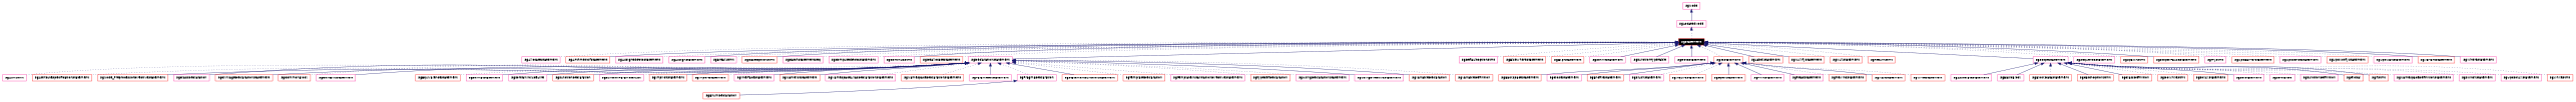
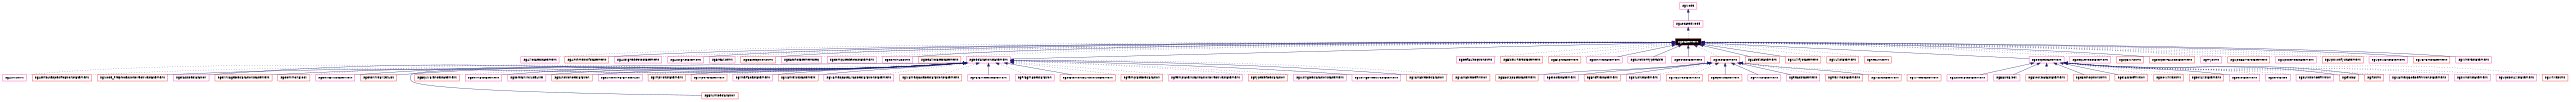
  digraph {
    node [color=red fontname=Helvetica fontsize=10 shape=record]
    edge [color=midnightblue dir=back fontname=Helvetica fontsize=10 labelfontname=Helvetica labelfontsize=10 style=dotted]
    n1 [fillcolor=black fontcolor=white height=0.2 label=SgStatement style=filled width=0.4]
    n2 [color=deeppink height=0.2 label=SgAllocateStatement width=0.4]
    n3 [height=0.2 label=SgArithmeticIfStatement width=0.4]
    n4 [color=deeppink height=0.2 label=SgAssignedGotoStatement width=0.4]
    n5 [color=deeppink height=0.2 label=SgAssignStatement width=0.4]
    n6 [color=deeppink height=0.2 label=SgBreakStmt width=0.4]
    n7 [height=0.2 label=SgCaseOptionStmt width=0.4]
    n8 [color=deeppink height=0.2 label=SgCatchStatementSeq width=0.4]
    n9 [color=deeppink height=0.2 label=SgComputedGotoStatement width=0.4]
    n10 [color=deeppink height=0.2 label=SgContinueStmt width=0.4]
    n11 [height=0.2 label=SgDeallocateStatement width=0.4]
    n12 [color=deeppink height=0.2 label=SgDeclarationStatement width=0.4]
    n13 [color=deeppink height=0.2 label=SgDefaultOptionStmt width=0.4]
    n14 [height=0.2 label=SgElseWhereStatement width=0.4]
    n15 [height=0.2 label=SgExprStatement width=0.4]
    n16 [color=deeppink height=0.2 label=SgForInitStatement width=0.4]
    n17 [color=deeppink height=0.2 label=SgFunctionTypeTable width=0.4]
    n18 [color=deeppink height=0.2 label=SgGotoStatement width=0.4]
    n19 [height=0.2 label=SgIOStatement width=0.4]
    n20 [height=0.2 label=SgLabelStatement width=0.4]
    n21 [height=0.2 label=SgNullifyStatement width=0.4]
    n22 [height=0.2 label=SgNullStatement width=0.4]
    n23 [height=0.2 label=SgReturnStmt width=0.4]
    n24 [color=deeppink height=0.2 label=SgScopeStatement width=0.4]
    n25 [color=deeppink height=0.2 label=SgSequenceStatement width=0.4]
    n26 [height=0.2 label=SgSpawnStmt width=0.4]
    n27 [height=0.2 label=SgStopOrPauseStatement width=0.4]
    n28 [color=deeppink height=0.2 label=SgTryStmt width=0.4]
    n29 [height=0.2 label=SgUpcBarrierStatement width=0.4]
    n30 [color=deeppink height=0.2 label=SgUpcFenceStatement width=0.4]
    n31 [height=0.2 label=SgUpcNotifyStatement width=0.4]
    n32 [color=deeppink height=0.2 label=SgUpcWaitStatement width=0.4]
    n33 [height=0.2 label=SgVariantStatement width=0.4]
    n34 [color=deeppink height=0.2 label=SgWhereStatement width=0.4]
    n35 [color=deeppink height=0.2 label=SgAsmStmt width=0.4]
    n36 [height=0.2 label=SgAttributeSpecificationStatement width=0.4]
    n37 [height=0.2 label=SgNode_PreprocessorDirectiveStatement width=0.4]
    n38 [color=deeppink height=0.2 label=SgClassDeclaration width=0.4]
    n39 [height=0.2 label=SgClinkageDeclarationStatement width=0.4]
    n40 [height=0.2 label=SgCommonBlock width=0.4]
    n41 [color=deeppink height=0.2 label=SgContainsStatement width=0.4]
+   n42 [height=0.2 label=SgCtorInitializerList width=0.4]
    n43 [height=0.2 label=SgEnumDeclaration width=0.4]
    n44 [height=0.2 label=SgEquivalenceStatement width=0.4]
    n45 [color=deeppink height=0.2 label=SgFormatStatement width=0.4]
    n46 [color=deeppink height=0.2 label=SgFortranIncludeLine width=0.4]
    n47 [height=0.2 label=SgFunctionDeclaration width=0.4]
    n48 [color=deeppink height=0.2 label=SgFunctionParameterList width=0.4]
    n49 [height=0.2 label=SgImplicitStatement width=0.4]
    n50 [height=0.2 label=SgImportStatement width=0.4]
    n51 [color=deeppink height=0.2 label=SgInterfaceStatement width=0.4]
    n52 [height=0.2 label=SgNamelistStatement width=0.4]
    n53 [color=deeppink height=0.2 label=SgNamespaceAliasDeclarationStatement width=0.4]
    n54 [height=0.2 label=SgNamespaceDeclarationStatement width=0.4]
    n55 [color=deeppink height=0.2 label=SgParameterStatement width=0.4]
    n56 [color=deeppink height=0.2 label=SgPragmaDeclaration width=0.4]
    n57 [height=0.2 label=SgStatementFunctionStatement width=0.4]
    n58 [height=0.2 label=SgTemplateDeclaration width=0.4]
    n59 [color=deeppink height=0.2 label=SgTemplateInstantiationDirectiveStatement width=0.4]
    n60 [height=0.2 label=SgTypedefDeclaration width=0.4]
    n61 [color=deeppink height=0.2 label=SgUsingDeclarationStatement width=0.4]
    n62 [color=deeppink height=0.2 label=SgUsingDirectiveStatement width=0.4]
    n63 [height=0.2 label=SgVariableDeclaration width=0.4]
    n64 [height=0.2 label=SgVariableDefinition width=0.4]
    n65 [height=0.2 label=SgBackspaceStatement width=0.4]
    n66 [color=deeppink height=0.2 label=SgCloseStatement width=0.4]
    n67 [height=0.2 label=SgEndfileStatement width=0.4]
    n68 [color=deeppink height=0.2 label=SgFlushStatement width=0.4]
    n69 [height=0.2 label=SgInquireStatement width=0.4]
    n70 [height=0.2 label=SgOpenStatement width=0.4]
    n71 [color=deeppink height=0.2 label=SgPrintStatement width=0.4]
    n72 [color=deeppink height=0.2 label=SgReadStatement width=0.4]
    n73 [height=0.2 label=SgRewindStatement width=0.4]
    n74 [height=0.2 label=SgWaitStatement width=0.4]
    n75 [height=0.2 label=SgWriteStatement width=0.4]
    n76 [color=deeppink height=0.2 label=SgAssociateStatement width=0.4]
    n77 [color=deeppink height=0.2 label=SgBasicBlock width=0.4]
    n78 [height=0.2 label=SgBlockDataStatement width=0.4]
    n79 [height=0.2 label=SgCatchOptionStmt width=0.4]
    n80 [height=0.2 label=SgClassDefinition width=0.4]
    n81 [height=0.2 label=SgDoWhileStmt width=0.4]
    n82 [height=0.2 label=SgForAllStatement width=0.4]
    n83 [color=deeppink height=0.2 label=SgForStatement width=0.4]
    n84 [color=deeppink height=0.2 label=SgFortranDo width=0.4]
    n85 [color=deeppink height=0.2 label=SgFunctionDefinition width=0.4]
    n86 [height=0.2 label=SgGlobal width=0.4]
    n87 [height=0.2 label=SgIfStmt width=0.4]
    n88 [color=deeppink height=0.2 label=SgNamespaceDefinitionStatement width=0.4]
    n89 [color=deeppink height=0.2 label=SgSwitchStatement width=0.4]
    n90 [color=deeppink height=0.2 label=SgUpcForAllStatement width=0.4]
    n91 [height=0.2 label=SgWhileStmt width=0.4]
    n92 [color=deeppink height=0.2 label=SgLocatedNode width=0.4]
    n93 [color=deeppink height=0.2 label=SgNode width=0.4]
    n1 -> n2
    n1 -> n3 [style=solid]
    n1 -> n4
    n1 -> n5 [style=solid]
    n1 -> n6
    n1 -> n7 [style=solid]
    n1 -> n8
    n1 -> n9
    n1 -> n10 [style=solid]
    n1 -> n11
    n1 -> n12 [style=solid]
    n1 -> n13
    n1 -> n14
    n1 -> n15
    n1 -> n16 [style=solid]
    n1 -> n17 [style=solid]
    n1 -> n18 [style=solid]
    n1 -> n19
    n1 -> n20 [style=solid]
    n1 -> n21 [style=solid]
    n1 -> n22
    n1 -> n23
    n1 -> n24 [style=solid]
    n1 -> n25
    n1 -> n26
    n1 -> n27 [style=solid]
    n1 -> n28
    n1 -> n29
    n1 -> n30
    n1 -> n31
    n1 -> n32
    n1 -> n33 [style=solid]
    n1 -> n34 [style=solid]
    n12 -> n35
    n12 -> n36
    n12 -> n37 [style=solid]
    n12 -> n38 [style=solid]
    n12 -> n39 [style=solid]
    n12 -> n40
    n12 -> n41 [style=solid]
-   n56 -> n43 [style=solid]
+   n12 -> n42 [style=solid]
+   n12 -> n43 [style=solid]
    n12 -> n44
    n12 -> n45 [style=solid]
    n12 -> n46 [style=solid]
    n12 -> n47 [style=solid]
    n12 -> n48
    n12 -> n49 [style=solid]
    n12 -> n50
    n12 -> n51 [style=solid]
    n12 -> n52 [style=solid]
    n12 -> n53
    n12 -> n54
    n12 -> n55 [style=solid]
    n12 -> n56
    n12 -> n57 [style=solid]
    n12 -> n58
    n12 -> n59
    n12 -> n60
    n12 -> n61
    n12 -> n62 [style=solid]
    n12 -> n63 [style=solid]
    n12 -> n64
    n19 -> n65 [style=solid]
    n19 -> n66 [style=solid]
    n19 -> n67 [style=solid]
    n19 -> n68
    n19 -> n69
    n19 -> n70 [style=solid]
    n19 -> n71 [style=solid]
    n19 -> n72 [style=solid]
    n19 -> n73
    n19 -> n74 [style=solid]
    n19 -> n75
    n24 -> n76 [style=solid]
    n24 -> n77 [style=solid]
    n24 -> n78
    n24 -> n79 [style=solid]
    n24 -> n80 [style=solid]
    n24 -> n81
    n24 -> n82
    n24 -> n83 [style=solid]
    n24 -> n84
    n24 -> n85
    n24 -> n86 [style=solid]
    n24 -> n87 [style=solid]
    n24 -> n88
    n24 -> n89
    n24 -> n90
    n24 -> n91
    n92 -> n1
    n93 -> n92 [style=solid]
  }
